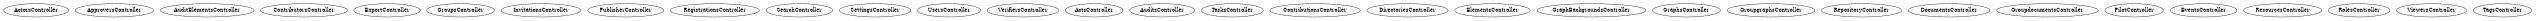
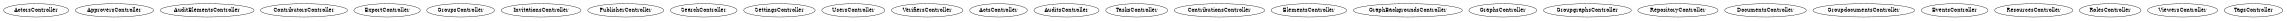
  digraph {
    ActorsController
    ApproversController
    AuditElementsController
    ContributorsController
    ExportController
    GroupsController
    InvitationsController
    PublisherController
-   RegistrationsController
    SearchController
    SettingsController
    UsersController
    VerifiersController
    ActsController
    AuditsController
    TasksController
    ContributionsController
-   DirectoriesController
    ElementsController
    GraphBackgroundsController
    GraphsController
    GroupgraphsController
    RepositoryController
    DocumentsController
    GroupdocumentsController
-   PilotController
    EventsController
    ResourcesController
    RolesController
    ViewersController
    TagsController
    subgraph sub_1 {
      ActorsController
      ApproversController
      AuditElementsController
      ContributorsController
      ExportController
      GroupsController
      InvitationsController
      PublisherController
-     RegistrationsController
      SearchController
      SettingsController
      UsersController
      VerifiersController
    }
    subgraph sub_2 {
      ActsController
    }
    subgraph sub_3 {
      AuditsController
      TasksController
    }
    subgraph sub_4 {
      ContributionsController
-     DirectoriesController
      ElementsController
      GraphBackgroundsController
      GraphsController
      GroupgraphsController
      RepositoryController
    }
    subgraph sub_5 {
      DocumentsController
      GroupdocumentsController
-     PilotController
    }
    subgraph sub_6 {
      EventsController
    }
    subgraph sub_7 {
      ResourcesController
    }
    subgraph sub_8 {
      RolesController
      ViewersController
    }
    subgraph sub_9 {
      TagsController
    }
  }
